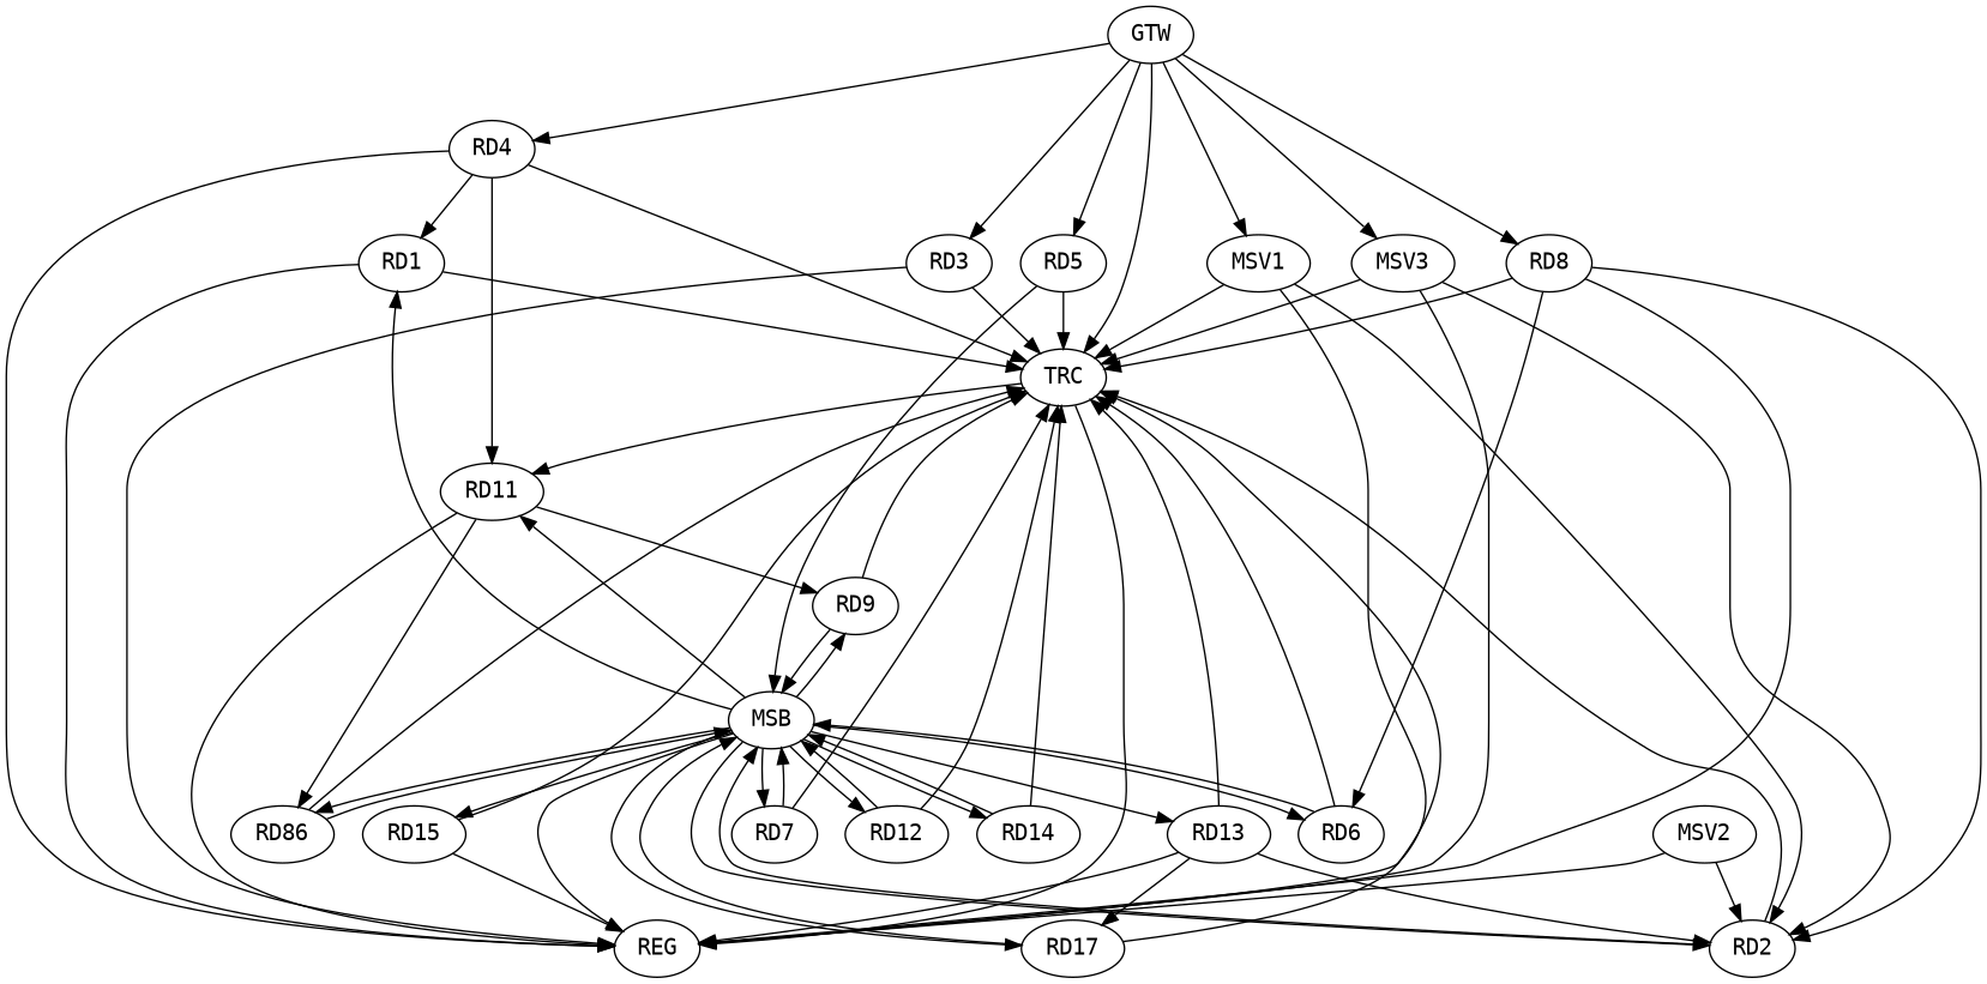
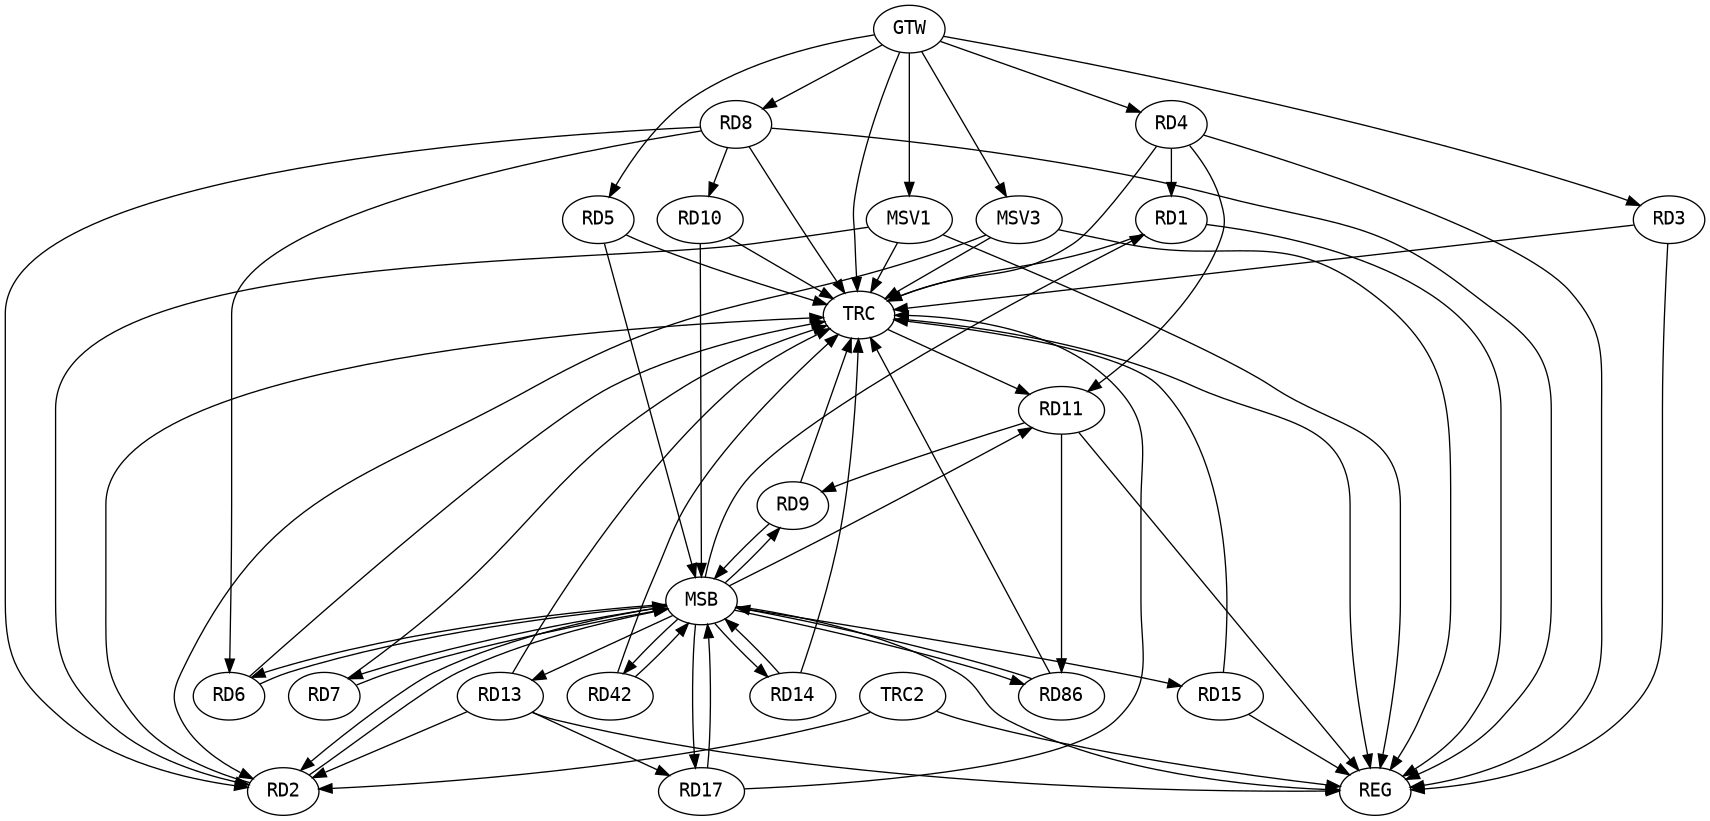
  strict digraph {
    fontname="DejaVu Sans Mono"
    node [fontname="DejaVu Sans Mono"]
    edge [fontname="DejaVu Sans Mono"]
    n1 [label=RD1]
    n2 [label=REG]
    n3 [label=TRC]
    n4 [label=RD11]
    n5 [label=RD2]
    n6 [label=MSB]
    n7 [label=RD6]
    n8 [label=RD7]
    n9 [label=RD9]
    n10 [label=RD86]
-   n11 [label=RD12]
+   n11 [label=RD42]
    n12 [label=RD13]
    n13 [label=RD17]
    n14 [label=RD14]
    n15 [label=RD15]
    n16 [label=RD3]
    n17 [label=RD4]
    n18 [label=RD5]
    n19 [label=RD8]
+   n20 [label=RD10]
    n21 [label=GTW]
    n22 [label=MSV1]
    n23 [label=MSV3]
-   n24 [label=MSV2]
+   n24 [label=TRC2]
    n1 -> n2
    n1 -> n3
    n3 -> n2
    n3 -> n4
    n4 -> n2
    n4 -> n9
    n4 -> n10
    n5 -> n3
    n5 -> n6
    n6 -> n1
    n6 -> n2
    n6 -> n4
    n6 -> n5
    n6 -> n7
    n6 -> n8
    n6 -> n9
    n6 -> n10
    n6 -> n11
    n6 -> n12
    n6 -> n13
    n6 -> n14
    n6 -> n15
    n7 -> n3
    n7 -> n6
    n8 -> n3
    n8 -> n6
    n9 -> n3
    n9 -> n6
    n10 -> n3
    n10 -> n6
    n11 -> n3
    n11 -> n6
    n12 -> n2
    n12 -> n3
    n12 -> n5
    n12 -> n13
    n13 -> n3
    n13 -> n6
    n14 -> n3
    n14 -> n6
    n15 -> n2
    n15 -> n3
    n16 -> n2
    n16 -> n3
    n17 -> n1
    n17 -> n2
    n17 -> n3
    n17 -> n4
    n18 -> n3
    n18 -> n6
    n19 -> n2
    n19 -> n3
    n19 -> n5
    n19 -> n7
+   n19 -> n20
+   n20 -> n3
+   n20 -> n6
    n21 -> n3
    n21 -> n16
    n21 -> n17
    n21 -> n18
    n21 -> n19
    n21 -> n22
    n21 -> n23
    n22 -> n2
    n22 -> n3
    n22 -> n5
    n23 -> n2
    n23 -> n3
    n23 -> n5
    n24 -> n2
    n24 -> n5
  }
